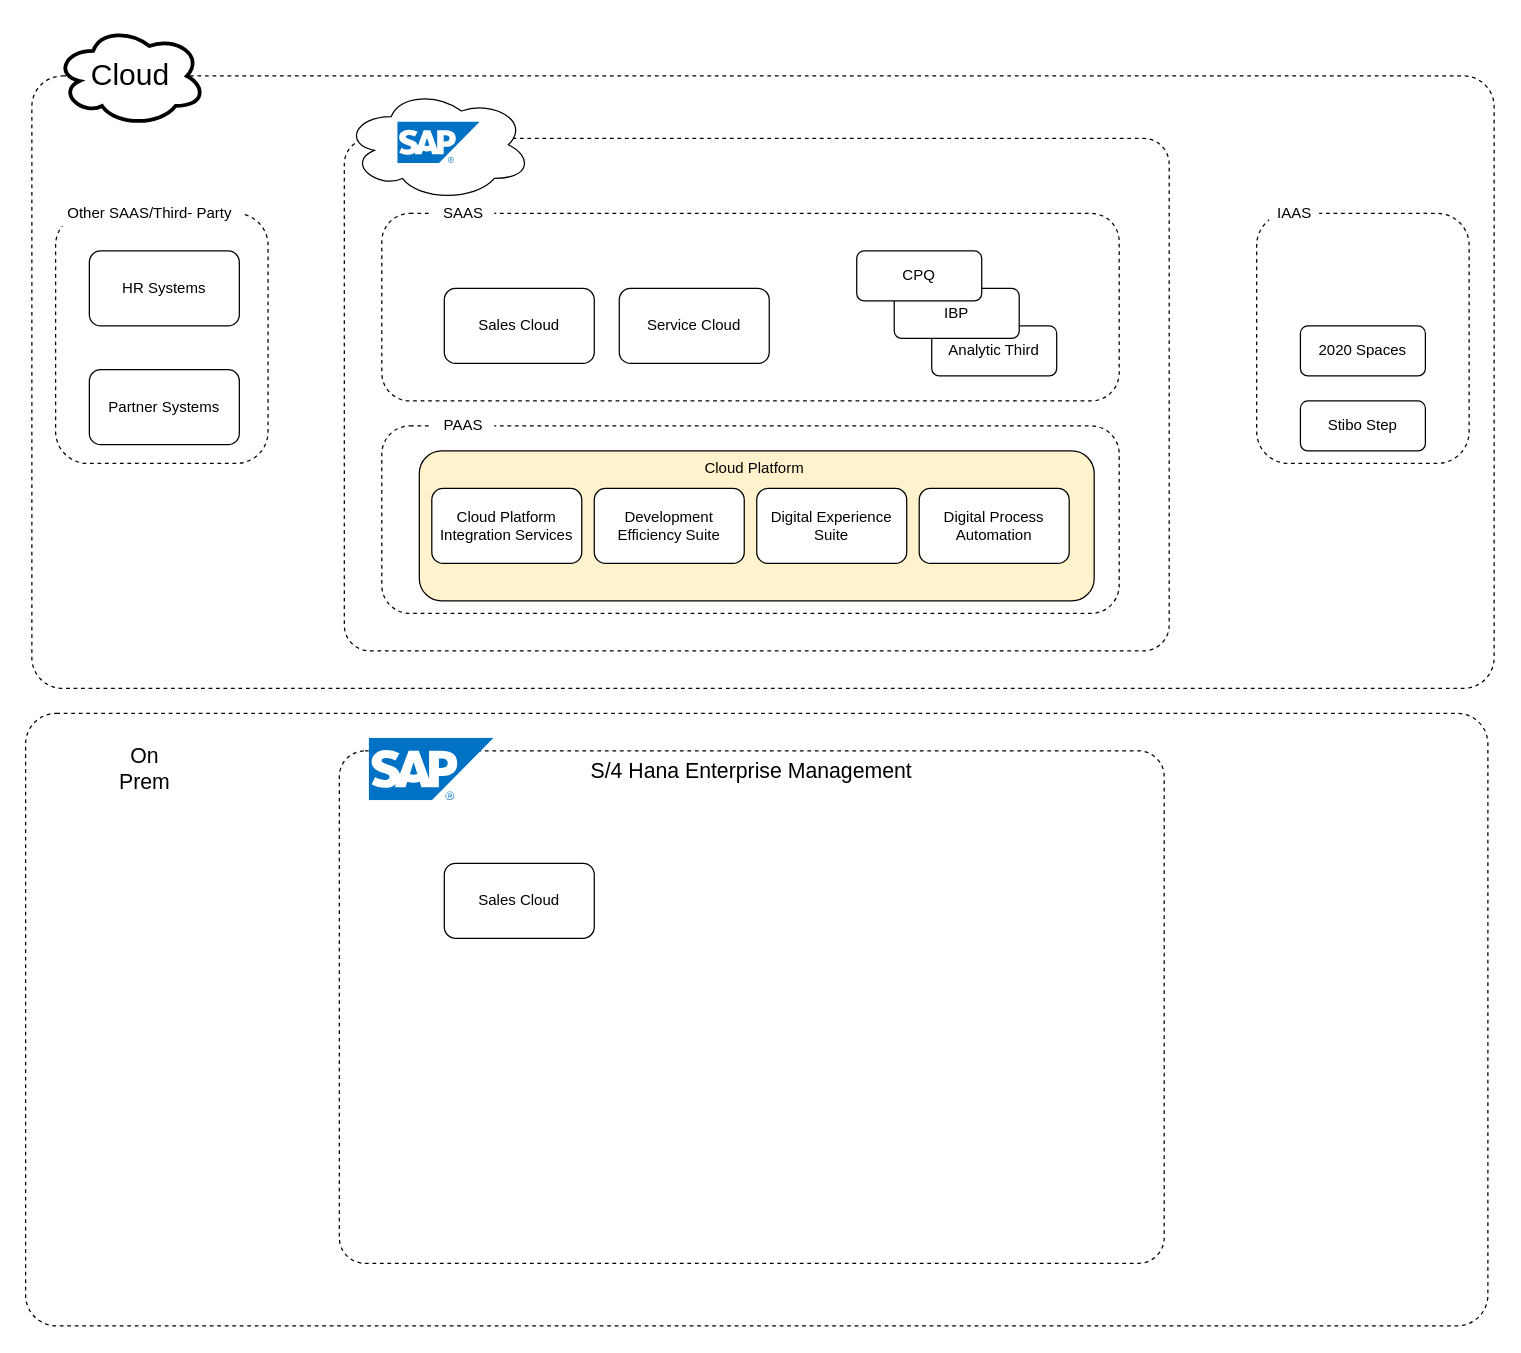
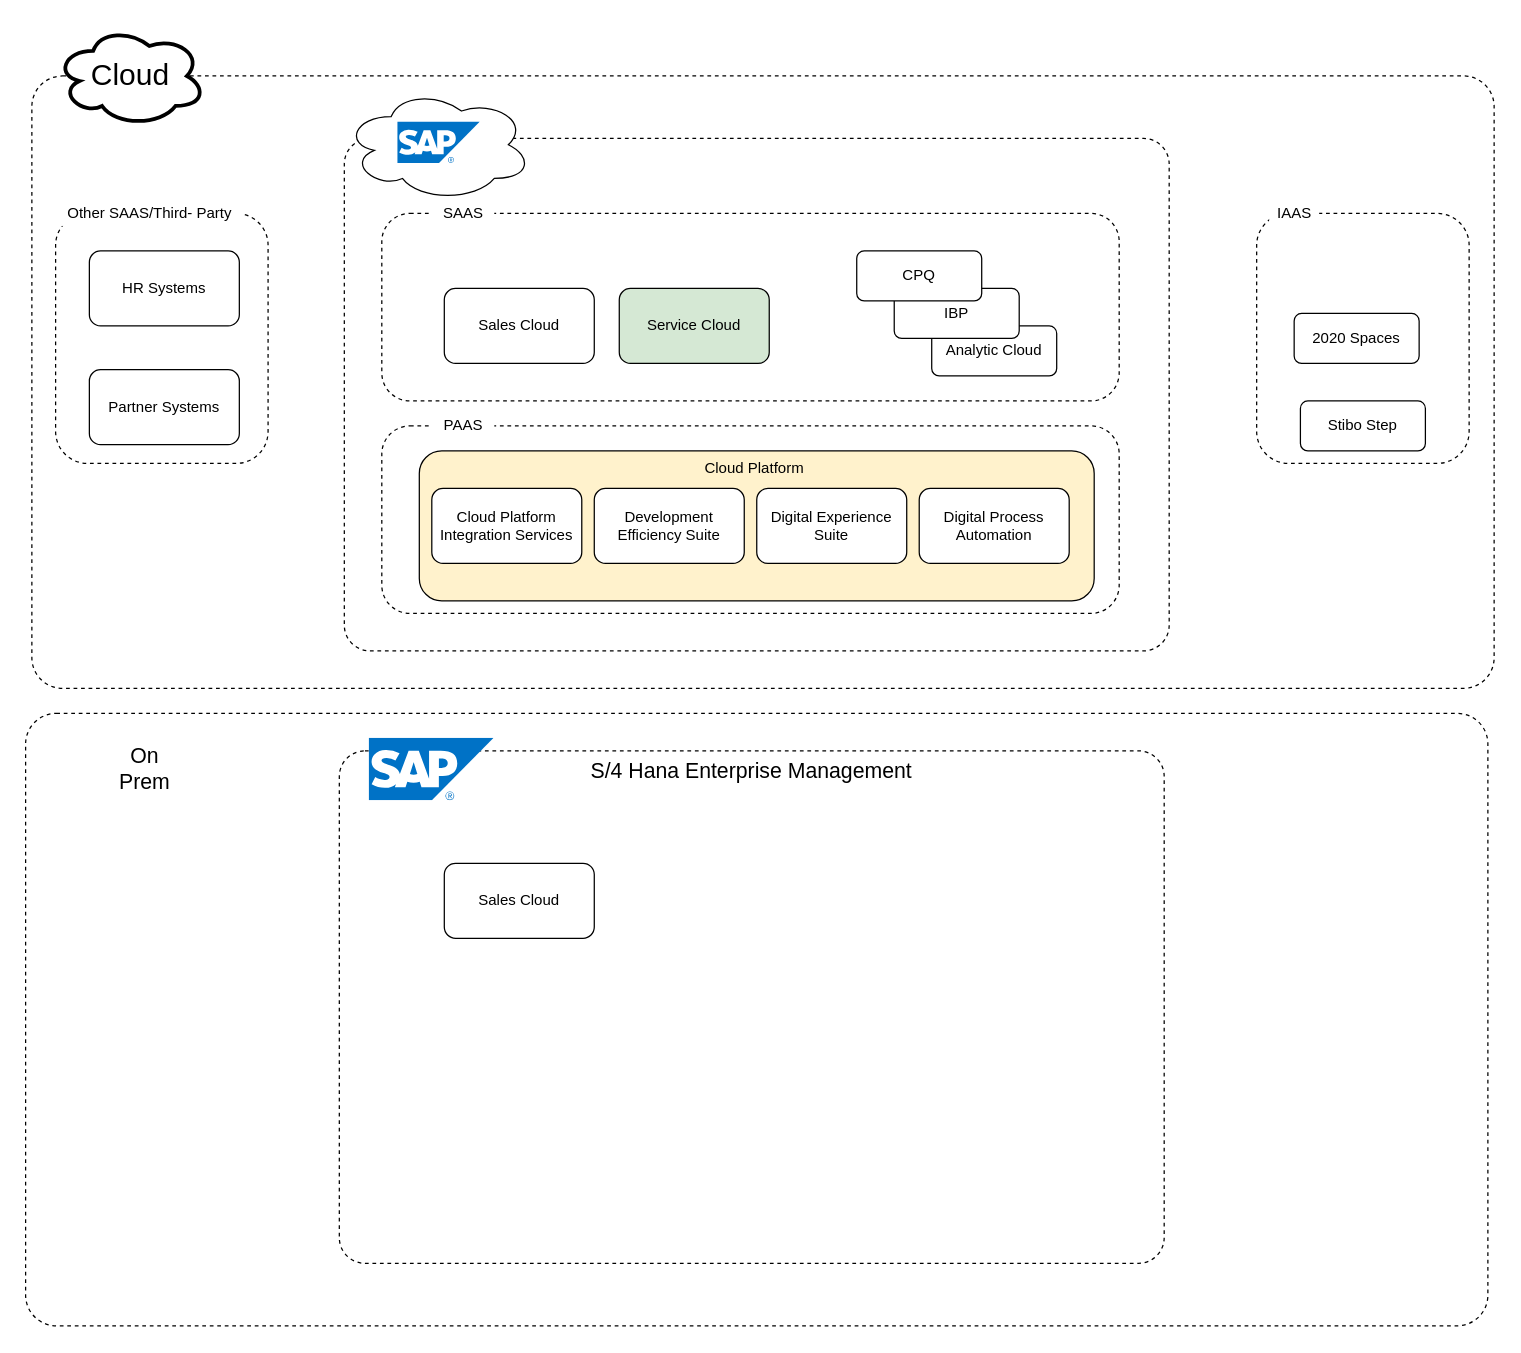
  <mxCell id="0" />
  <mxCell id="1" parent="0" />
  <mxCell id="2" value="" style="rounded=1;whiteSpace=wrap;html=1;arcSize=5;strokeWidth=1;dashed=1;" vertex="1" parent="1"><mxGeometry x="20" y="570" width="1170" height="490" as="geometry" /></mxCell>
  <mxCell id="3" value="" style="rounded=1;whiteSpace=wrap;html=1;arcSize=5;strokeWidth=1;dashed=1;" vertex="1" parent="1"><mxGeometry x="25" y="60" width="1170" height="490" as="geometry" /></mxCell>
  <mxCell id="4" value="" style="rounded=1;whiteSpace=wrap;html=1;dashed=1;arcSize=5;" vertex="1" parent="1"><mxGeometry x="275" y="110" width="660" height="410" as="geometry" /></mxCell>
  <mxCell id="5" value="" style="rounded=1;whiteSpace=wrap;html=1;dashed=1;" vertex="1" parent="1"><mxGeometry x="305" y="340" width="590" height="150" as="geometry" /></mxCell>
  <mxCell id="6" value="Cloud Platform&amp;nbsp;" style="rounded=1;whiteSpace=wrap;html=1;verticalAlign=top;fillColor=#fff2cc;" vertex="1" parent="1"><mxGeometry x="335" y="360" width="540" height="120" as="geometry" /></mxCell>
  <mxCell id="7" value="" style="rounded=1;whiteSpace=wrap;html=1;dashed=1;" vertex="1" parent="1"><mxGeometry x="305" y="170" width="590" height="150" as="geometry" /></mxCell>
- <mxCell id="8" value="Analytic Third" style="rounded=1;whiteSpace=wrap;html=1;" vertex="1" parent="1"><mxGeometry x="745" y="260" width="100" height="40" as="geometry" /></mxCell>
+ <mxCell id="8" value="Analytic Cloud" style="rounded=1;whiteSpace=wrap;html=1;" vertex="1" parent="1"><mxGeometry x="745" y="260" width="100" height="40" as="geometry" /></mxCell>
  <mxCell id="9" value="IBP" style="rounded=1;whiteSpace=wrap;html=1;" vertex="1" parent="1"><mxGeometry x="715" y="230" width="100" height="40" as="geometry" /></mxCell>
  <mxCell id="10" value="" style="group" vertex="1" connectable="0" parent="1"><mxGeometry x="275" y="70" width="150" height="90" as="geometry" /></mxCell>
  <mxCell id="11" value="" style="ellipse;shape=cloud;whiteSpace=wrap;html=1;" vertex="1" parent="10"><mxGeometry width="150" height="90" as="geometry" /></mxCell>
  <mxCell id="12" value="" style="aspect=fixed;html=1;points=[];align=center;image;fontSize=12;image=img/lib/mscae/SAP_HANA_on_Azure.svg;" vertex="1" parent="10"><mxGeometry x="42.857" y="27.0" width="66.122" height="33.061" as="geometry" /></mxCell>
  <mxCell id="13" value="Sales Cloud" style="rounded=1;whiteSpace=wrap;html=1;" vertex="1" parent="1"><mxGeometry x="355" y="230" width="120" height="60" as="geometry" /></mxCell>
- <mxCell id="14" value="Service Cloud" style="rounded=1;whiteSpace=wrap;html=1;" vertex="1" parent="1"><mxGeometry x="495" y="230" width="120" height="60" as="geometry" /></mxCell>
+ <mxCell id="14" value="Service Cloud" style="rounded=1;whiteSpace=wrap;html=1;fillColor=#d5e8d4;" vertex="1" parent="1"><mxGeometry x="495" y="230" width="120" height="60" as="geometry" /></mxCell>
  <mxCell id="15" value="CPQ" style="rounded=1;whiteSpace=wrap;html=1;" vertex="1" parent="1"><mxGeometry x="685" y="200" width="100" height="40" as="geometry" /></mxCell>
  <mxCell id="16" value="SAAS" style="text;html=1;align=center;verticalAlign=middle;resizable=0;points=[];autosize=1;fillColor=#ffffff;" vertex="1" parent="1"><mxGeometry x="345" y="160" width="50" height="20" as="geometry" /></mxCell>
  <mxCell id="17" value="PAAS" style="text;html=1;align=center;verticalAlign=middle;resizable=0;points=[];autosize=1;fillColor=#ffffff;" vertex="1" parent="1"><mxGeometry x="345" y="330" width="50" height="20" as="geometry" /></mxCell>
  <mxCell id="18" value="Cloud Platform Integration Services" style="rounded=1;whiteSpace=wrap;html=1;" vertex="1" parent="1"><mxGeometry x="345" y="390" width="120" height="60" as="geometry" /></mxCell>
  <mxCell id="19" value="" style="rounded=1;whiteSpace=wrap;html=1;dashed=1;" vertex="1" parent="1"><mxGeometry x="44" y="170" width="170" height="200" as="geometry" /></mxCell>
  <mxCell id="20" value="Other SAAS/Third- Party" style="text;html=1;align=center;verticalAlign=middle;resizable=0;points=[];autosize=1;fillColor=#ffffff;" vertex="1" parent="1"><mxGeometry x="44" y="160" width="150" height="20" as="geometry" /></mxCell>
  <mxCell id="21" value="HR Systems" style="rounded=1;whiteSpace=wrap;html=1;" vertex="1" parent="1"><mxGeometry x="71" y="200" width="120" height="60" as="geometry" /></mxCell>
  <mxCell id="22" value="Partner Systems" style="rounded=1;whiteSpace=wrap;html=1;" vertex="1" parent="1"><mxGeometry x="71" y="295" width="120" height="60" as="geometry" /></mxCell>
  <mxCell id="23" value="" style="rounded=1;whiteSpace=wrap;html=1;dashed=1;" vertex="1" parent="1"><mxGeometry x="1005" y="170" width="170" height="200" as="geometry" /></mxCell>
  <mxCell id="24" value="IAAS" style="text;html=1;align=center;verticalAlign=middle;resizable=0;points=[];autosize=1;fillColor=#ffffff;" vertex="1" parent="1"><mxGeometry x="1015" y="160" width="40" height="20" as="geometry" /></mxCell>
- <mxCell id="25" value="2020 Spaces" style="rounded=1;whiteSpace=wrap;html=1;" vertex="1" parent="1"><mxGeometry x="1040" y="260" width="100" height="40" as="geometry" /></mxCell>
+ <mxCell id="25" value="2020 Spaces" style="rounded=1;whiteSpace=wrap;html=1;" vertex="1" parent="1"><mxGeometry x="1035" y="250" width="100" height="40" as="geometry" /></mxCell>
  <mxCell id="26" value="Stibo Step" style="rounded=1;whiteSpace=wrap;html=1;" vertex="1" parent="1"><mxGeometry x="1040" y="320" width="100" height="40" as="geometry" /></mxCell>
  <mxCell id="27" value="Development Efficiency Suite" style="rounded=1;whiteSpace=wrap;html=1;" vertex="1" parent="1"><mxGeometry x="475" y="390" width="120" height="60" as="geometry" /></mxCell>
  <mxCell id="28" value="Digital Experience Suite" style="rounded=1;whiteSpace=wrap;html=1;" vertex="1" parent="1"><mxGeometry x="605" y="390" width="120" height="60" as="geometry" /></mxCell>
  <mxCell id="29" value="Digital Process Automation" style="rounded=1;whiteSpace=wrap;html=1;" vertex="1" parent="1"><mxGeometry x="735" y="390" width="120" height="60" as="geometry" /></mxCell>
  <mxCell id="30" value="&lt;font style=&quot;font-size: 24px&quot;&gt;Cloud&lt;/font&gt;" style="ellipse;shape=cloud;whiteSpace=wrap;html=1;fillColor=#ffffff;strokeWidth=3;" vertex="1" parent="1"><mxGeometry x="44" y="20" width="120" height="80" as="geometry" /></mxCell>
  <mxCell id="31" value="" style="shape=image;html=1;verticalAlign=top;verticalLabelPosition=bottom;labelBackgroundColor=#ffffff;imageAspect=0;aspect=fixed;image=https://cdn1.iconfinder.com/data/icons/freeline/32/home_house_real_estate-128.png;dashed=1;fillColor=#ffffff;" vertex="1" parent="1"><mxGeometry x="55" y="540" width="120" height="120" as="geometry" /></mxCell>
  <mxCell id="32" value="On &lt;br&gt;Prem" style="text;html=1;align=center;verticalAlign=middle;resizable=0;points=[];autosize=1;strokeWidth=3;fontSize=17;" vertex="1" parent="1"><mxGeometry x="85" y="590" width="60" height="50" as="geometry" /></mxCell>
  <mxCell id="33" value="S/4 Hana Enterprise Management" style="rounded=1;whiteSpace=wrap;html=1;dashed=1;arcSize=5;verticalAlign=top;fontSize=17;" vertex="1" parent="1"><mxGeometry x="271" y="600" width="660" height="410" as="geometry" /></mxCell>
  <mxCell id="34" value="" style="aspect=fixed;html=1;points=[];align=center;image;fontSize=12;image=img/lib/mscae/SAP_HANA_on_Azure.svg;dashed=1;strokeWidth=3;fillColor=#ffffff;" vertex="1" parent="1"><mxGeometry x="295" y="590" width="100" height="50" as="geometry" /></mxCell>
  <mxCell id="35" value="Sales Cloud" style="rounded=1;whiteSpace=wrap;html=1;" vertex="1" parent="1"><mxGeometry x="355" y="690" width="120" height="60" as="geometry" /></mxCell>
